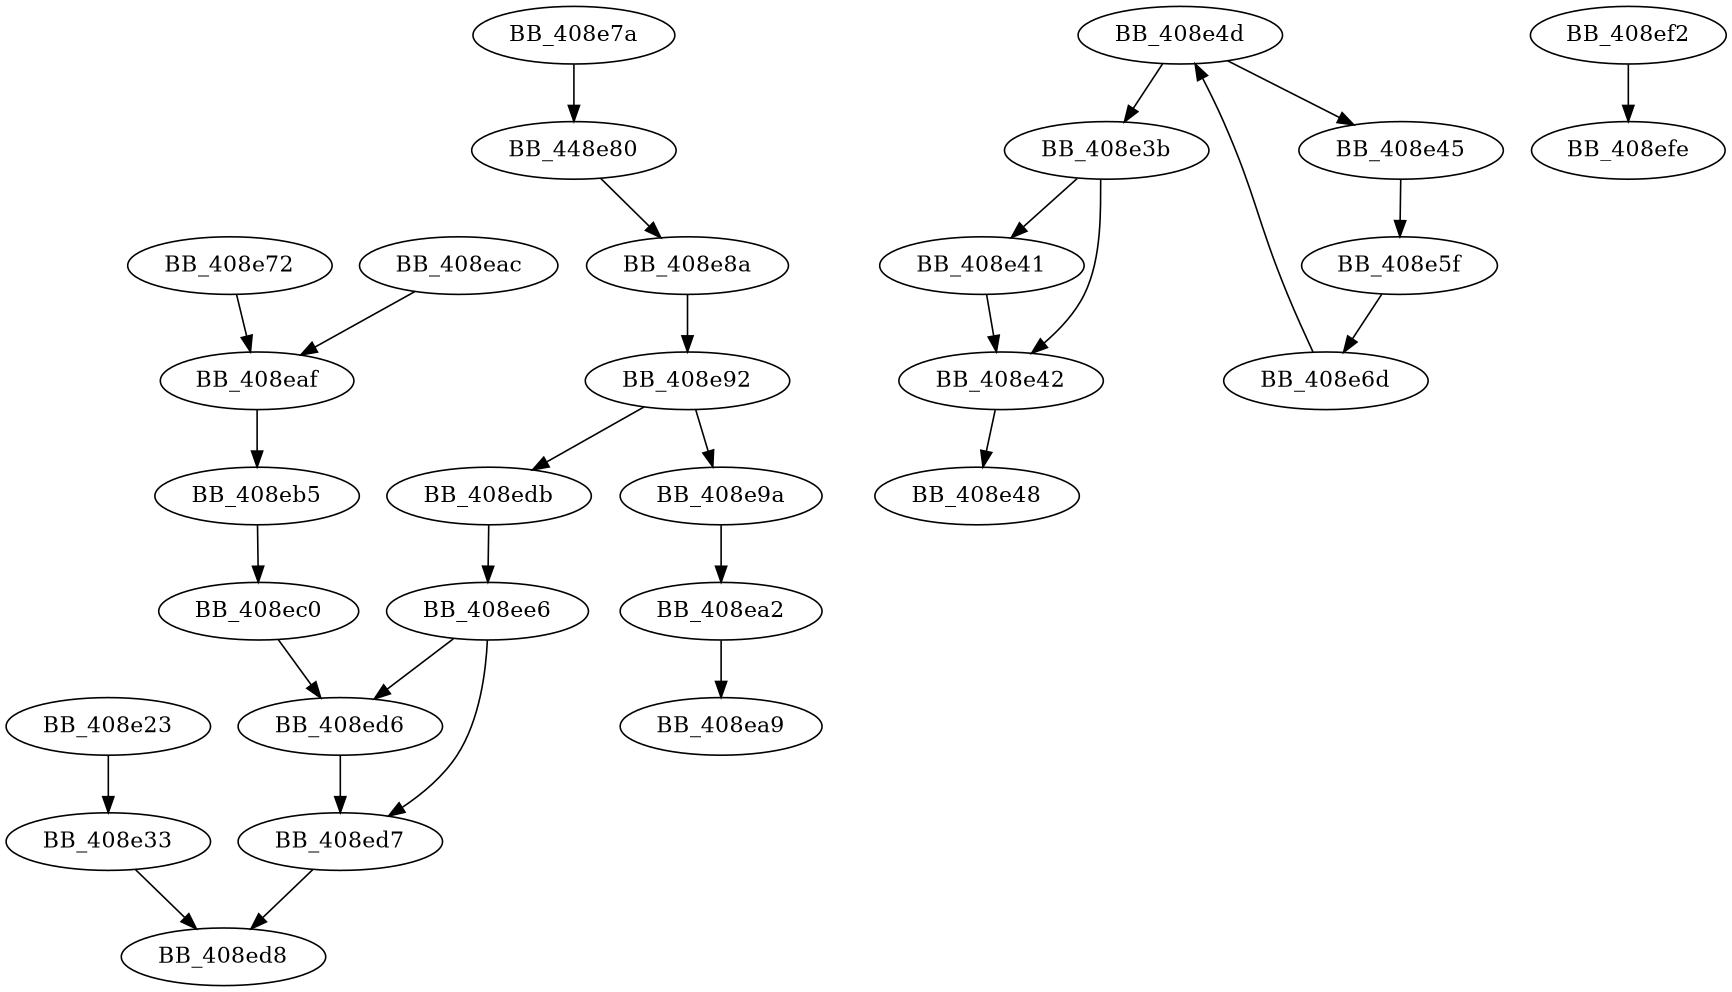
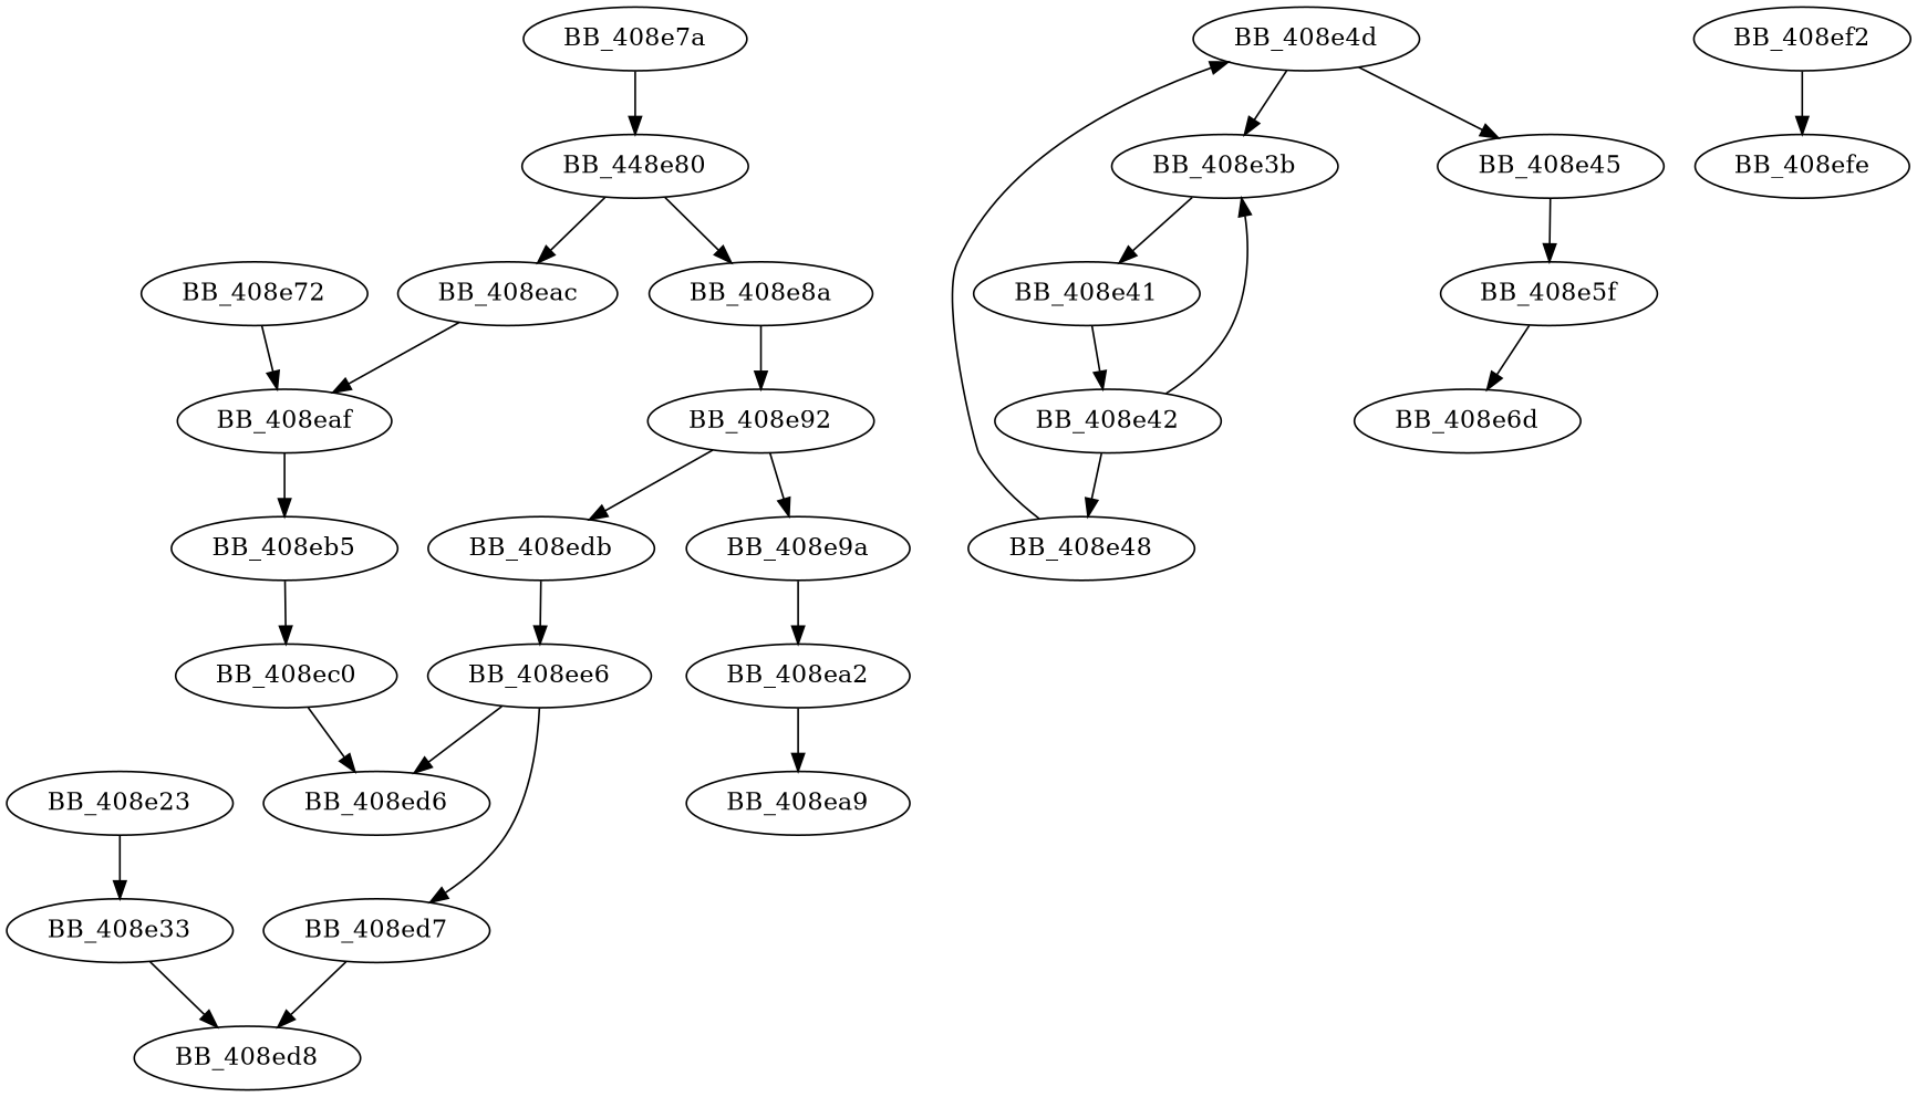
  digraph {
    BB_408e23
    BB_408e33
    BB_408ed8
    BB_408e4d
    BB_408e3b
    n6 [label=BB_408e45]
    BB_408e41
    BB_408e42
    BB_408e5f
    BB_408e48
    BB_408e6d
    BB_408e72
    BB_408eaf
    BB_408ed7
    BB_408eb5
    n16 [label=BB_448e80]
    BB_408e7a
    BB_408ec0
    BB_408e8a
    BB_408eac
    BB_408e92
    BB_408e9a
    BB_408edb
    BB_408ea2
    BB_408ee6
    BB_408ea9
    BB_408ed6
    BB_408ef2
    BB_408efe
    BB_408e23 -> BB_408e33
    BB_408e33 -> BB_408ed8
    BB_408e4d -> BB_408e3b
    BB_408e4d -> n6
    BB_408e3b -> BB_408e41
-   BB_408e3b -> BB_408e42
+   BB_408e42 -> BB_408e3b
    n6 -> BB_408e5f
    BB_408e41 -> BB_408e42
    BB_408e42 -> BB_408e48
    BB_408e5f -> BB_408e6d
-   BB_408e6d -> BB_408e4d
+   BB_408e48 -> BB_408e4d
    BB_408e72 -> BB_408eaf
    BB_408eaf -> BB_408eb5
    BB_408ed7 -> BB_408ed8
    BB_408eb5 -> BB_408ec0
    n16 -> BB_408e8a
+   n16 -> BB_408eac
    BB_408e7a -> n16
    BB_408ec0 -> BB_408ed6
    BB_408e8a -> BB_408e92
    BB_408eac -> BB_408eaf
    BB_408e92 -> BB_408e9a
    BB_408e92 -> BB_408edb
    BB_408e9a -> BB_408ea2
    BB_408edb -> BB_408ee6
    BB_408ea2 -> BB_408ea9
    BB_408ee6 -> BB_408ed7
    BB_408ee6 -> BB_408ed6
-   BB_408ed6 -> BB_408ed7
    BB_408ef2 -> BB_408efe
  }
